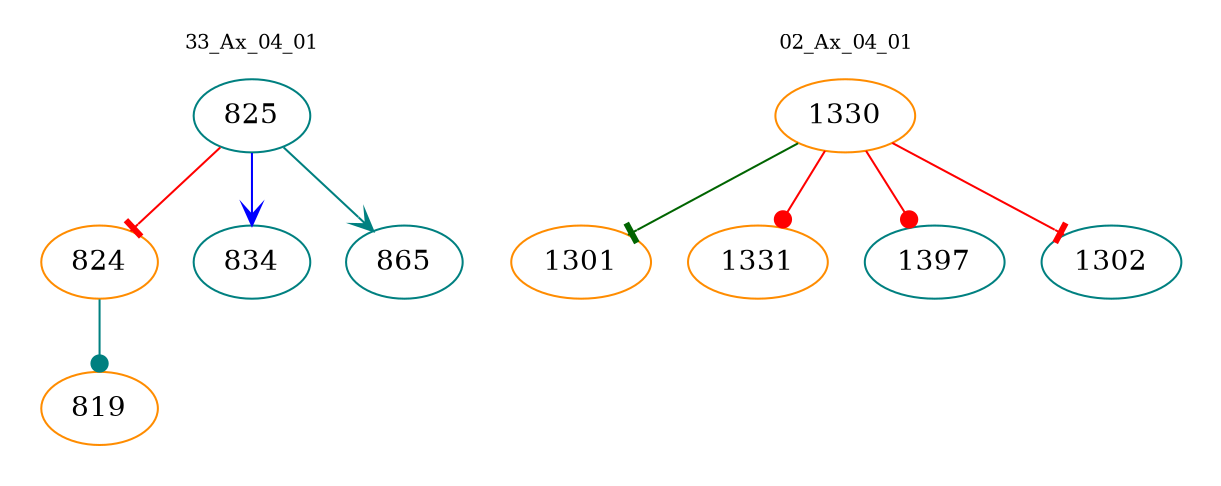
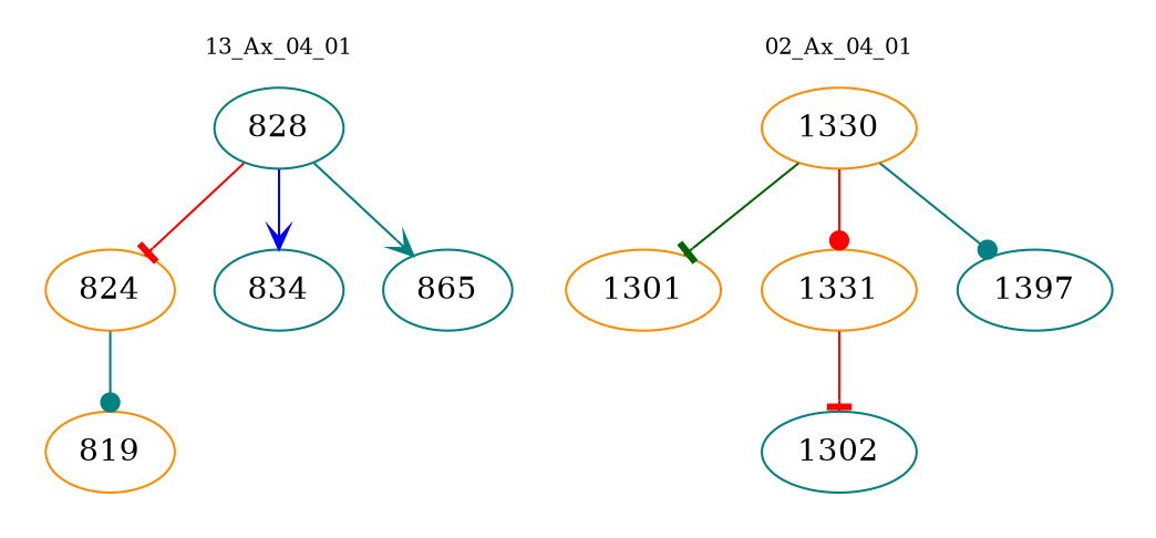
  digraph {
    node [color=teal]
    edge [arrowhead=tee color=red]
-   n1 [label=825]
+   n1 [label=828]
    n2 [color=darkorange label=824]
    n3 [label=834]
    n4 [label=865]
    n5 [color=darkorange label=819]
    n6 [color=darkorange label=1330]
    n7 [color=darkorange label=1301]
    n8 [color=darkorange label=1331]
    n9 [label=1397]
    n10 [label=1302]
    subgraph cluster_1 {
      color=white
      fontsize=10
-     label="33_Ax_04_01"
+     label="13_Ax_04_01"
      n1
      n2
      n3
      n4
      n5
    }
    subgraph cluster_2 {
      color=white
      fontsize=10
      label="02_Ax_04_01"
      n6
      n7
      n8
      n9
      n10
    }
    n1 -> n2
    n1 -> n3 [arrowhead=vee color=blue]
    n1 -> n4 [arrowhead=vee color=teal]
    n2 -> n5 [arrowhead=dot color=teal]
    n6 -> n7 [color=darkgreen]
    n6 -> n8 [arrowhead=dot]
-   n6 -> n9 [arrowhead=dot]
-   n6 -> n10
+   n6 -> n9 [arrowhead=dot color=teal]
+   n8 -> n10
  }
